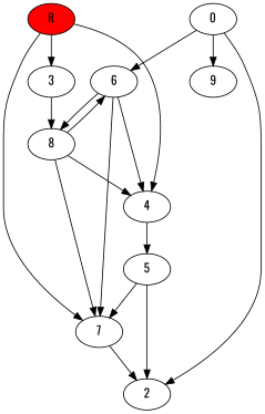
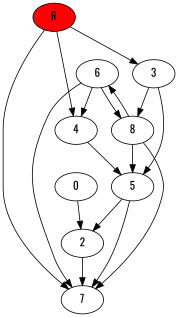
  digraph {
    fontname=Oswald
    node [fontname=Oswald]
    edge [fontname=Oswald]
    n1 [label=0]
    2
    6
-   9
    7
    8
    4
    5
    3
    R [fillcolor="#ff0000" style=filled]
    n1 -> 2
-   n1 -> 6
-   n1 -> 9
-   7 -> 2
+   2 -> 7
    6 -> 7
    6 -> 8
    6 -> 4
    8 -> 6
    8 -> 7
-   8 -> 4
+   8 -> 5
    4 -> 5
    5 -> 2
    5 -> 7
    3 -> 8
+   3 -> 5
    R -> 7
    R -> 4
    R -> 3
  }
